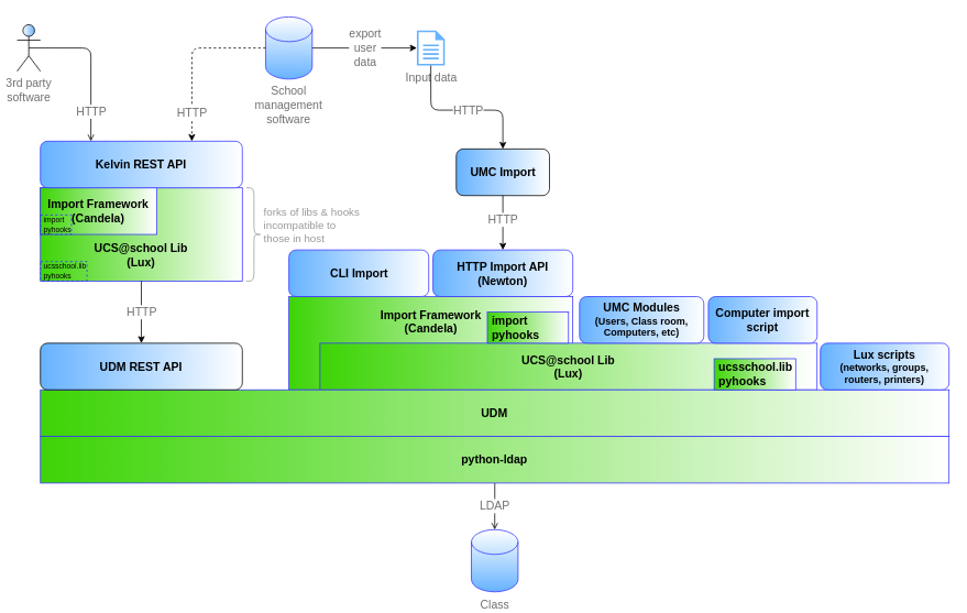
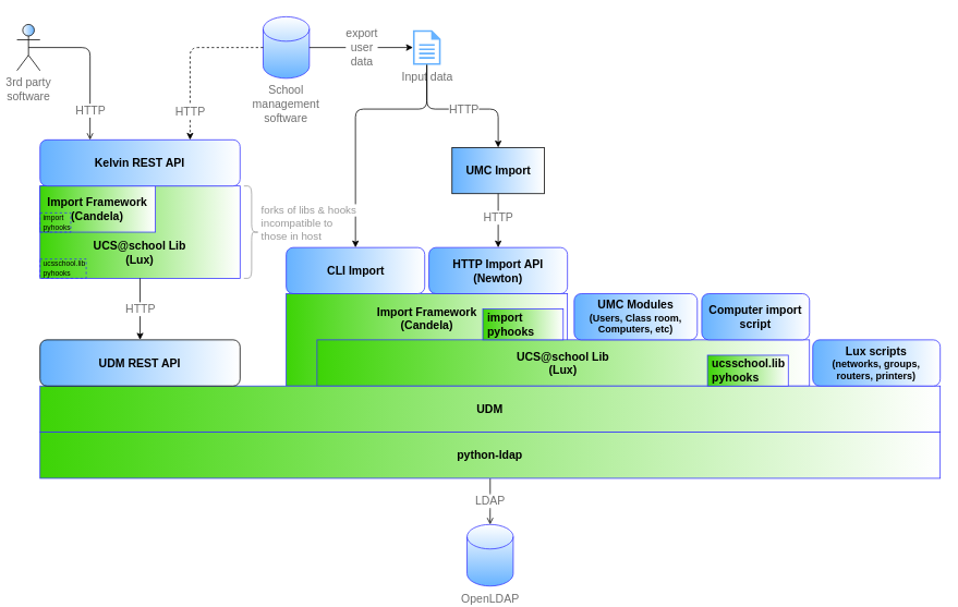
  <mxCell id="0" />
  <mxCell id="1" parent="0" />
  <mxCell id="2" value="School management software" style="shape=cylinder3;whiteSpace=wrap;html=1;boundedLbl=1;backgroundOutline=1;size=15;labelBackgroundColor=none;fontSize=14;fontColor=#707070;strokeColor=#3333FF;gradientColor=#66B2FF;labelPosition=center;verticalLabelPosition=bottom;align=center;verticalAlign=top;" parent="1" vertex="1"><mxGeometry x="321.333" y="20" width="56.5" height="75.333" as="geometry" /></mxCell>
  <mxCell id="3" value="Input data" style="aspect=fixed;pointerEvents=1;shadow=0;dashed=0;html=1;strokeColor=none;labelPosition=center;verticalLabelPosition=bottom;verticalAlign=top;align=center;shape=mxgraph.mscae.enterprise.document;labelBackgroundColor=none;fontSize=14;fontColor=#707070;fillColor=#66B2FF;" parent="1" vertex="1"><mxGeometry x="504.723" y="36.479" width="33.9" height="42.375" as="geometry" /></mxCell>
  <mxCell id="4" value="export&lt;br&gt;user&lt;br&gt;data" style="edgeStyle=orthogonalEdgeStyle;rounded=0;orthogonalLoop=1;jettySize=auto;html=1;fontSize=14;fontColor=#707070;entryX=0;entryY=0.5;entryDx=0;entryDy=0;entryPerimeter=0;" parent="1" source="2" target="3" edge="1"><mxGeometry x="0.003" relative="1" as="geometry"><mxPoint x="505.9" y="45.425" as="targetPoint" /><mxPoint as="offset" /></mxGeometry></mxCell>
- <mxCell id="5" value="Class" style="shape=cylinder3;whiteSpace=wrap;html=1;boundedLbl=1;backgroundOutline=1;size=15;labelBackgroundColor=none;fontSize=14;fontColor=#707070;strokeColor=#3333FF;gradientColor=#66B2FF;labelPosition=center;verticalLabelPosition=bottom;align=center;verticalAlign=top;" parent="1" vertex="1"><mxGeometry x="570.875" y="641.497" width="56.5" height="75.333" as="geometry" /></mxCell>
- <mxCell id="6" value="UMC Import" style="rounded=1;whiteSpace=wrap;html=1;gradientDirection=west;gradientColor=#66B2FF;fontSize=14;fontStyle=1" parent="1" vertex="1"><mxGeometry x="552.513" y="180.083" width="113" height="56.5" as="geometry" /></mxCell>
+ <mxCell id="5" value="OpenLDAP" style="shape=cylinder3;whiteSpace=wrap;html=1;boundedLbl=1;backgroundOutline=1;size=15;labelBackgroundColor=none;fontSize=14;fontColor=#707070;strokeColor=#3333FF;gradientColor=#66B2FF;labelPosition=center;verticalLabelPosition=bottom;align=center;verticalAlign=top;" parent="1" vertex="1"><mxGeometry x="570.875" y="641.497" width="56.5" height="75.333" as="geometry" /></mxCell>
+ <mxCell id="6" value="UMC Import" style="whiteSpace=wrap;html=1;gradientDirection=west;gradientColor=#66B2FF;fontSize=14;fontStyle=1;rounded=0;" parent="1" vertex="1"><mxGeometry x="552.513" y="180.083" width="113" height="56.5" as="geometry" /></mxCell>
  <mxCell id="7" style="edgeStyle=orthogonalEdgeStyle;orthogonalLoop=1;jettySize=auto;html=1;entryX=0.5;entryY=0;entryDx=0;entryDy=0;rounded=1;exitX=0.5;exitY=1;exitDx=0;exitDy=0;exitPerimeter=0;" parent="1" source="3" target="6" edge="1"><mxGeometry relative="1" as="geometry"><Array as="points"><mxPoint x="521.908" y="132.999" /><mxPoint x="609.483" y="132.999" /></Array></mxGeometry></mxCell>
  <mxCell id="8" value="HTTP" style="edgeLabel;html=1;align=center;verticalAlign=middle;resizable=0;points=[];fontSize=14;fontColor=#707070;" parent="7" vertex="1" connectable="0"><mxGeometry x="0.017" relative="1" as="geometry"><mxPoint x="3" as="offset" /></mxGeometry></mxCell>
  <mxCell id="9" value="&lt;font style=&quot;font-size: 14px&quot;&gt;HTTP Import API&lt;br&gt;(Newton)&lt;/font&gt;" style="rounded=1;whiteSpace=wrap;html=1;strokeColor=#3333FF;gradientDirection=west;align=center;container=0;fontStyle=1;gradientColor=#66B2FF;" parent="1" vertex="1"><mxGeometry x="524.263" y="302.499" width="169.5" height="56.5" as="geometry" /></mxCell>
  <mxCell id="10" value="HTTP" style="edgeStyle=orthogonalEdgeStyle;rounded=1;orthogonalLoop=1;jettySize=auto;html=1;entryX=0.5;entryY=0;entryDx=0;entryDy=0;fontSize=14;fontColor=#707070;" parent="1" source="6" target="9" edge="1"><mxGeometry x="-0.114" relative="1" as="geometry"><Array as="points"><mxPoint x="609.483" y="236.582" /><mxPoint x="609.483" y="236.582" /></Array><mxPoint as="offset" /></mxGeometry></mxCell>
  <mxCell id="11" value="&lt;span style=&quot;font-size: 14px&quot;&gt;Import Framework&lt;br style=&quot;font-size: 14px&quot;&gt;&lt;/span&gt;(Candela)&lt;br&gt;&lt;br&gt;&lt;br&gt;&lt;br&gt;" style="rounded=0;whiteSpace=wrap;html=1;strokeColor=#3333FF;gradientDirection=west;align=center;container=0;gradientColor=#3DD406;fontStyle=1;fontSize=14;" parent="1" vertex="1"><mxGeometry x="349.583" y="358.998" width="344.179" height="112.999" as="geometry" /></mxCell>
  <mxCell id="12" value="&lt;span style=&quot;font-size: 14px&quot;&gt;CLI Import&lt;/span&gt;" style="rounded=1;whiteSpace=wrap;html=1;strokeColor=#3333FF;gradientDirection=west;align=center;container=0;fontStyle=1;gradientColor=#66B2FF;" parent="1" vertex="1"><mxGeometry x="349.583" y="302.499" width="169.5" height="56.5" as="geometry" /></mxCell>
+ <mxCell id="13" style="edgeStyle=orthogonalEdgeStyle;orthogonalLoop=1;jettySize=auto;html=1;entryX=0.5;entryY=0;entryDx=0;entryDy=0;rounded=1;exitX=0.5;exitY=1;exitDx=0;exitDy=0;exitPerimeter=0;" parent="1" source="3" target="12" edge="1"><mxGeometry relative="1" as="geometry"><mxPoint x="434.804" y="180.083" as="targetPoint" /><Array as="points"><mxPoint x="521.908" y="132.999" /><mxPoint x="434.333" y="132.999" /></Array></mxGeometry></mxCell>
  <mxCell id="14" value="&lt;span style=&quot;font-size: 14px&quot;&gt;UCS@school Lib&lt;br style=&quot;font-size: 14px&quot;&gt;&lt;/span&gt;(Lux)" style="rounded=0;whiteSpace=wrap;html=1;strokeColor=#3333FF;gradientDirection=west;align=center;container=0;gradientColor=#3DD406;fontStyle=1;fontSize=14;" parent="1" vertex="1"><mxGeometry x="387.25" y="415.5" width="602.75" height="56.5" as="geometry" /></mxCell>
  <mxCell id="15" value="UDM" style="rounded=0;whiteSpace=wrap;html=1;strokeColor=#3333FF;gradientDirection=west;align=center;container=0;gradientColor=#3DD406;fontStyle=1;fontSize=14;" parent="1" vertex="1"><mxGeometry x="48.25" y="472" width="1101.75" height="56.5" as="geometry" /></mxCell>
  <mxCell id="16" value="LDAP" style="edgeStyle=orthogonalEdgeStyle;rounded=1;orthogonalLoop=1;jettySize=auto;html=1;entryX=0.5;entryY=0;entryDx=0;entryDy=0;entryPerimeter=0;fontSize=14;fontColor=#707070;endArrow=open;" parent="1" source="17" target="5" edge="1"><mxGeometry relative="1" as="geometry" /></mxCell>
  <mxCell id="17" value="python-ldap" style="rounded=0;whiteSpace=wrap;html=1;strokeColor=#3333FF;gradientDirection=west;align=center;container=0;gradientColor=#3DD406;fontStyle=1;fontSize=14;" parent="1" vertex="1"><mxGeometry x="48.25" y="528.498" width="1101.75" height="56.5" as="geometry" /></mxCell>
  <mxCell id="18" value="&lt;span style=&quot;font-size: 14px&quot;&gt;&lt;br&gt;&lt;br&gt;&lt;br&gt;UCS@school Lib&lt;br style=&quot;font-size: 14px&quot;&gt;&lt;/span&gt;(Lux)" style="rounded=0;whiteSpace=wrap;html=1;strokeColor=#3333FF;gradientDirection=west;align=center;container=0;gradientColor=#3DD406;fontStyle=1;fontSize=14;" parent="1" vertex="1"><mxGeometry x="48.25" y="227.166" width="244.833" height="112.999" as="geometry" /></mxCell>
  <mxCell id="19" value="&lt;span style=&quot;font-size: 14px;&quot;&gt;Import Framework&lt;br style=&quot;font-size: 14px;&quot;&gt;&lt;/span&gt;(Candela)" style="rounded=0;whiteSpace=wrap;html=1;strokeColor=#3333FF;gradientDirection=west;align=center;container=0;gradientColor=#3DD406;fontStyle=1;fontSize=14;" parent="1" vertex="1"><mxGeometry x="48.25" y="227.166" width="141.25" height="56.5" as="geometry" /></mxCell>
  <mxCell id="20" value="UDM REST API" style="rounded=1;whiteSpace=wrap;html=1;gradientDirection=west;gradientColor=#66B2FF;fontSize=14;fontStyle=1" parent="1" vertex="1"><mxGeometry x="48.25" y="415.498" width="244.833" height="56.5" as="geometry" /></mxCell>
  <mxCell id="21" value="HTTP" style="edgeStyle=orthogonalEdgeStyle;rounded=1;orthogonalLoop=1;jettySize=auto;html=1;fontSize=14;exitX=0.5;exitY=1;exitDx=0;exitDy=0;entryX=0.5;entryY=0;entryDx=0;entryDy=0;fontColor=#707070;" parent="1" source="18" target="20" edge="1"><mxGeometry relative="1" as="geometry"><mxPoint x="165.958" y="377.832" as="sourcePoint" /><mxPoint x="189.5" y="396.665" as="targetPoint" /></mxGeometry></mxCell>
  <mxCell id="22" value="Kelvin REST API" style="rounded=1;whiteSpace=wrap;html=1;strokeColor=#3333FF;gradientDirection=west;align=center;container=0;fontStyle=1;fontSize=14;gradientColor=#66B2FF;" parent="1" vertex="1"><mxGeometry x="48.25" y="170.666" width="244.833" height="56.5" as="geometry" /></mxCell>
  <mxCell id="23" style="edgeStyle=orthogonalEdgeStyle;rounded=1;orthogonalLoop=1;jettySize=auto;html=1;entryX=0.75;entryY=0;entryDx=0;entryDy=0;fontSize=14;dashed=1;" parent="1" source="2" target="22" edge="1"><mxGeometry relative="1" as="geometry" /></mxCell>
  <mxCell id="24" value="HTTP" style="edgeLabel;html=1;align=center;verticalAlign=middle;resizable=0;points=[];fontSize=14;fontColor=#707070;" parent="23" vertex="1" connectable="0"><mxGeometry x="0.318" y="2" relative="1" as="geometry"><mxPoint x="-2" y="34" as="offset" /></mxGeometry></mxCell>
  <mxCell id="25" value="3rd party&lt;br&gt;software" style="shape=umlActor;verticalLabelPosition=bottom;verticalAlign=top;html=1;outlineConnect=0;rounded=1;fontSize=14;gradientColor=#66B2FF;gradientDirection=east;fontColor=#707070;" parent="1" vertex="1"><mxGeometry x="20" y="29.417" width="28.25" height="56.5" as="geometry" /></mxCell>
  <mxCell id="26" value="&lt;span style=&quot;font-size: 14px;&quot;&gt;UMC Modules&lt;/span&gt;&lt;br&gt;&lt;font style=&quot;font-size: 12px;&quot;&gt;(Users,&amp;nbsp;Class room,&lt;br&gt;Computers, etc)&lt;/font&gt;" style="rounded=1;whiteSpace=wrap;html=1;strokeColor=#3333FF;gradientDirection=west;align=center;container=0;fontStyle=1;gradientColor=#66B2FF;" parent="1" vertex="1"><mxGeometry x="702" y="358.998" width="150.667" height="56.5" as="geometry" /></mxCell>
  <mxCell id="27" style="edgeStyle=orthogonalEdgeStyle;rounded=1;orthogonalLoop=1;jettySize=auto;html=1;entryX=0.25;entryY=0;entryDx=0;entryDy=0;fontSize=14;exitX=0.5;exitY=0.5;exitDx=0;exitDy=0;exitPerimeter=0;endArrow=open;" parent="1" source="25" target="22" edge="1"><mxGeometry relative="1" as="geometry"><Array as="points"><mxPoint x="109.458" y="57.666" /></Array><mxPoint x="373.125" y="67.083" as="sourcePoint" /><mxPoint x="241.292" y="180.083" as="targetPoint" /></mxGeometry></mxCell>
  <mxCell id="28" value="HTTP" style="edgeLabel;html=1;align=center;verticalAlign=middle;resizable=0;points=[];fontSize=14;fontColor=#707070;" parent="27" vertex="1" connectable="0"><mxGeometry x="0.318" y="2" relative="1" as="geometry"><mxPoint x="-2" y="28" as="offset" /></mxGeometry></mxCell>
  <mxCell id="29" value="&lt;span style=&quot;font-size: 14px&quot;&gt;Lux scripts&lt;br&gt;&lt;/span&gt;(networks, groups,&lt;br&gt;routers, printers)" style="rounded=1;whiteSpace=wrap;html=1;strokeColor=#3333FF;gradientDirection=west;align=center;container=0;fontStyle=1;gradientColor=#66B2FF;" parent="1" vertex="1"><mxGeometry x="994" y="415.5" width="156" height="56.5" as="geometry" /></mxCell>
  <mxCell id="30" value="&lt;span style=&quot;font-size: 14px&quot;&gt;&amp;nbsp;ucsschool.lib&lt;br&gt;&amp;nbsp;pyhooks&lt;/span&gt;" style="rounded=0;whiteSpace=wrap;html=1;strokeColor=#3333FF;gradientDirection=west;align=left;container=0;gradientColor=#3DD406;fontStyle=1;fontSize=14;" parent="1" vertex="1"><mxGeometry x="865.146" y="434.331" width="98.875" height="37.666" as="geometry" /></mxCell>
  <mxCell id="31" value="&lt;span style=&quot;font-size: 14px&quot;&gt;&amp;nbsp;import&lt;br&gt;&amp;nbsp;pyhooks&lt;/span&gt;" style="rounded=0;whiteSpace=wrap;html=1;strokeColor=#3333FF;gradientDirection=west;align=left;container=0;gradientColor=#3DD406;fontStyle=1;fontSize=14;" parent="1" vertex="1"><mxGeometry x="590.179" y="377.832" width="98.404" height="37.666" as="geometry" /></mxCell>
  <mxCell id="32" value="&lt;p style=&quot;font-size: 9px;&quot;&gt;&lt;span style=&quot;font-weight: normal;&quot;&gt;&lt;span style=&quot;line-height: 1;&quot;&gt;&amp;nbsp;import&lt;br&gt;&lt;/span&gt;&lt;span style=&quot;line-height: 1;&quot;&gt;&amp;nbsp;pyhooks&lt;/span&gt;&lt;/span&gt;&lt;/p&gt;" style="rounded=0;whiteSpace=wrap;html=1;strokeColor=#3333FF;gradientDirection=west;align=left;container=0;gradientColor=#3DD406;fontStyle=1;fontSize=14;fillColor=none;dashed=1;" parent="1" vertex="1"><mxGeometry x="48.25" y="260.124" width="37.667" height="23.542" as="geometry" /></mxCell>
  <mxCell id="33" value="&lt;p style=&quot;font-size: 9px;&quot;&gt;&lt;span style=&quot;font-weight: normal;&quot;&gt;&lt;span style=&quot;line-height: 1;&quot;&gt;&amp;nbsp;ucsschool.lib&lt;br&gt;&lt;/span&gt;&lt;span style=&quot;line-height: 1;&quot;&gt;&amp;nbsp;pyhooks&lt;/span&gt;&lt;/span&gt;&lt;/p&gt;" style="rounded=0;whiteSpace=wrap;html=1;strokeColor=#3333FF;gradientDirection=west;align=left;container=0;gradientColor=#3DD406;fontStyle=1;fontSize=14;fillColor=none;dashed=1;" parent="1" vertex="1"><mxGeometry x="48.25" y="316.624" width="56.5" height="23.542" as="geometry" /></mxCell>
  <mxCell id="34" value="&lt;div style=&quot;text-align: left; font-size: 13px;&quot;&gt;&lt;font style=&quot;font-size: 13px;&quot;&gt;&lt;span style=&quot;background-color: rgb(255, 255, 255);&quot;&gt;forks of libs &amp;amp;&amp;nbsp;&lt;/span&gt;&lt;span style=&quot;background-color: rgb(255, 255, 255);&quot;&gt;hooks&lt;/span&gt;&lt;/font&gt;&lt;/div&gt;&lt;div style=&quot;text-align: left; font-size: 13px;&quot;&gt;&lt;span style=&quot;background-color: rgb(255, 255, 255);&quot;&gt;&lt;font style=&quot;font-size: 13px;&quot;&gt;incompatible to&lt;/font&gt;&lt;/span&gt;&lt;/div&gt;&lt;span style=&quot;background-color: rgb(255, 255, 255); font-size: 13px;&quot;&gt;&lt;div style=&quot;text-align: left;&quot;&gt;&lt;font style=&quot;font-size: 13px;&quot;&gt;those&amp;nbsp;in host&lt;/font&gt;&lt;/div&gt;&lt;/span&gt;" style="text;html=1;align=center;verticalAlign=middle;resizable=0;points=[];autosize=1;strokeColor=none;fillColor=none;fontSize=9;fontColor=#999999;" parent="1" vertex="1"><mxGeometry x="311.917" y="253.061" width="130" height="40" as="geometry" /></mxCell>
  <mxCell id="35" value="" style="shape=curlyBracket;whiteSpace=wrap;html=1;rounded=1;flipH=1;fontSize=9;fontColor=#999999;fillColor=none;strokeColor=#999999;" parent="1" vertex="1"><mxGeometry x="297.792" y="227.166" width="18.833" height="112.999" as="geometry" /></mxCell>
  <mxCell id="36" value="&lt;span style=&quot;font-size: 14px&quot;&gt;Computer import&lt;br&gt;script&lt;/span&gt;" style="rounded=1;whiteSpace=wrap;html=1;strokeColor=#3333FF;gradientDirection=west;align=center;container=0;fontStyle=1;gradientColor=#66B2FF;" vertex="1" parent="1"><mxGeometry x="858.167" y="358.998" width="131.833" height="56.5" as="geometry" /></mxCell>
